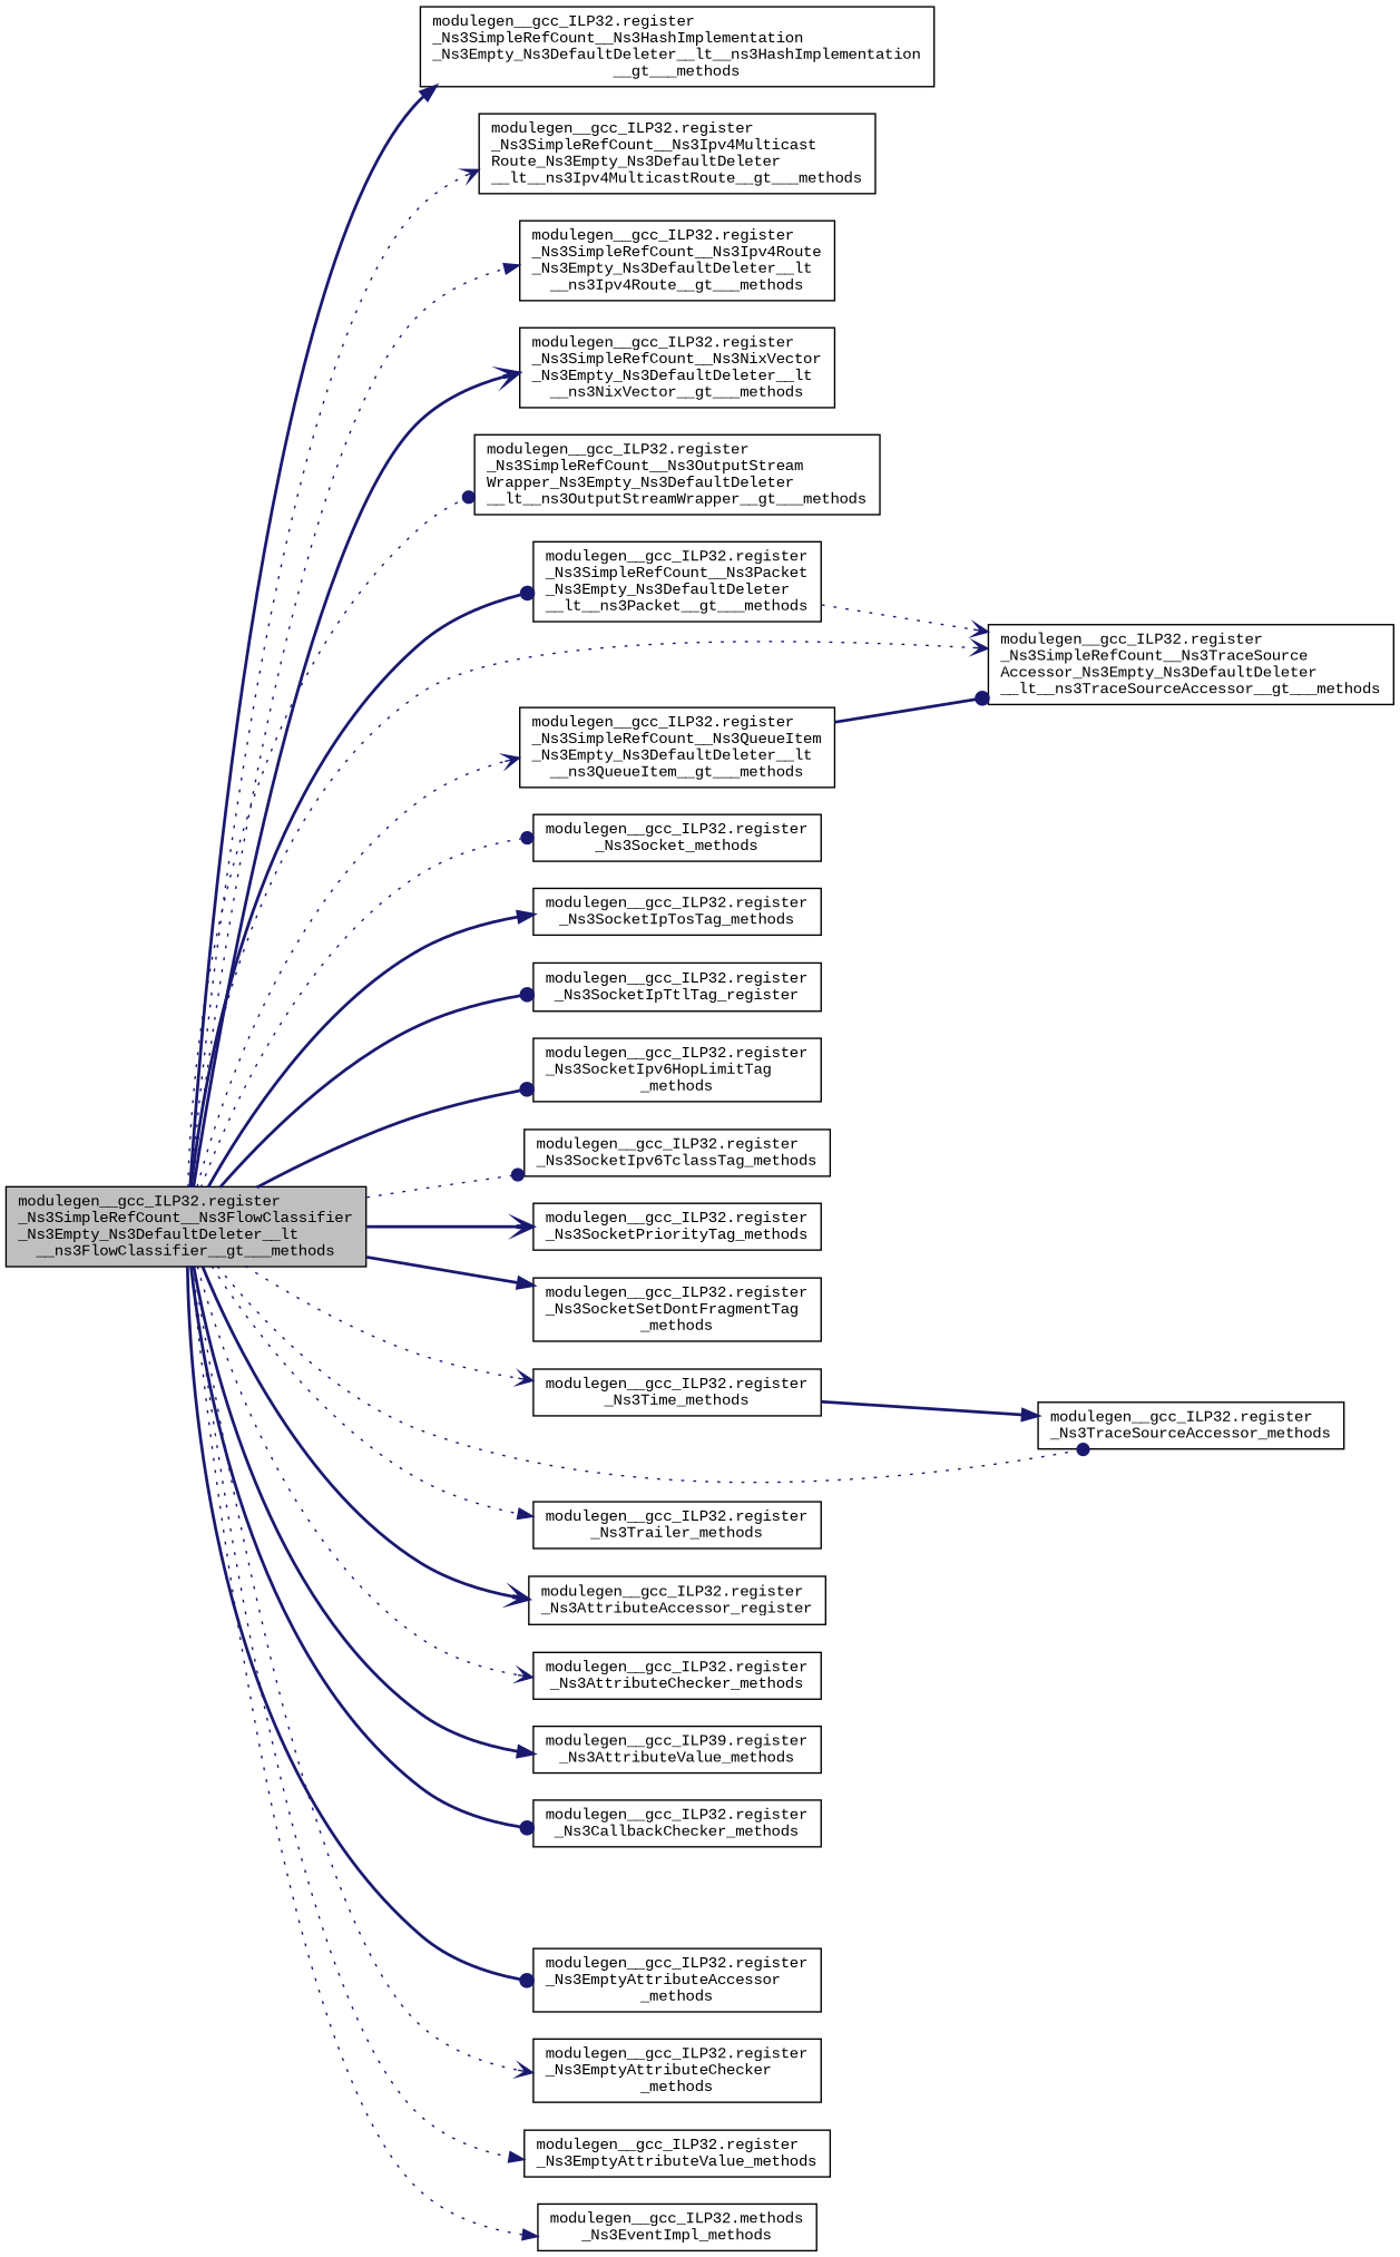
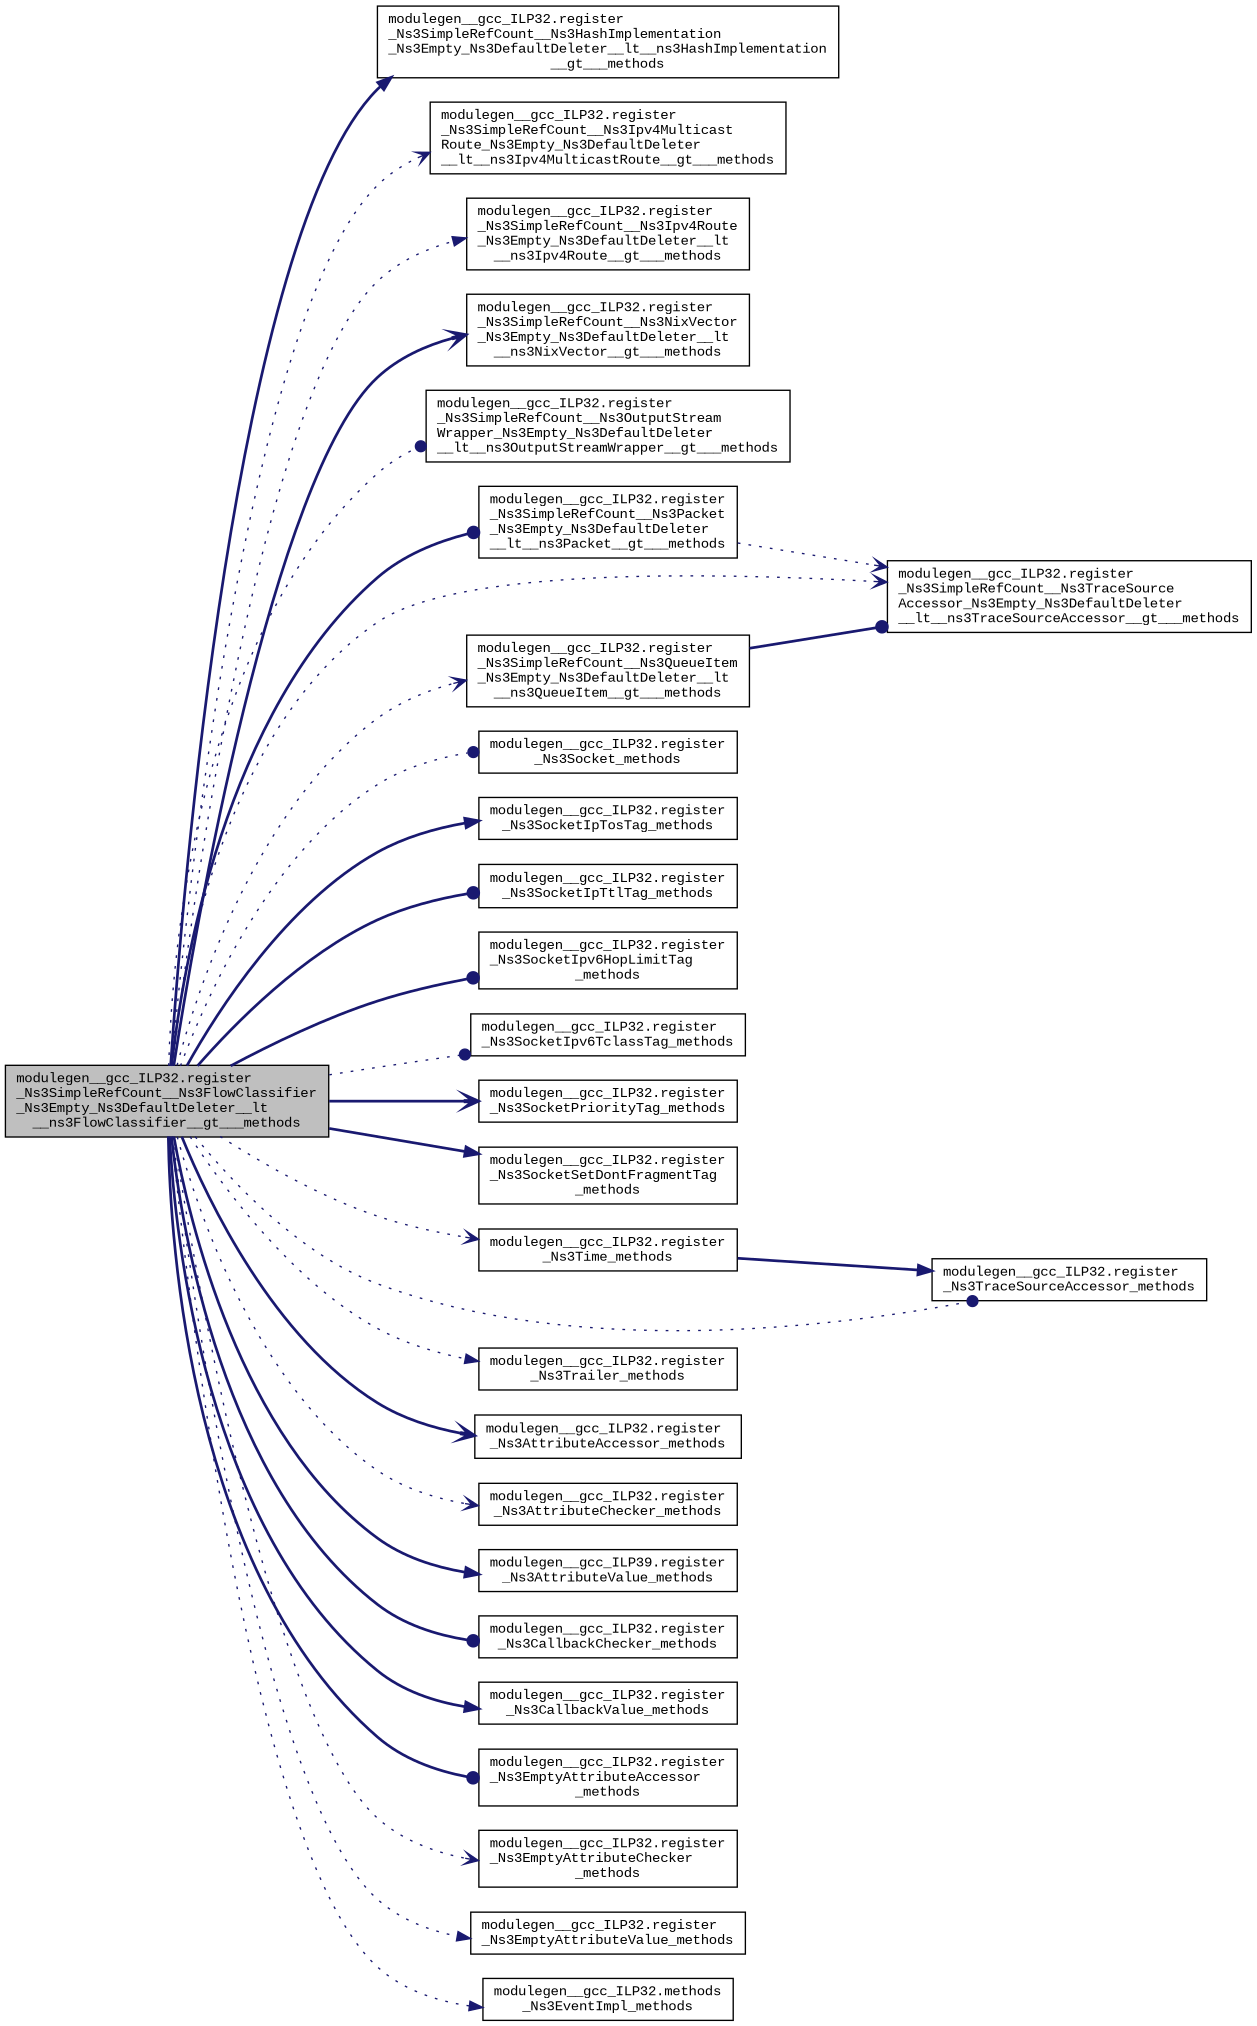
  digraph {
    fontname="Liberation Mono"
    rankdir=LR
    node [color=black fillcolor=white fontname="Liberation Mono" fontsize=10 shape=record style=filled]
    edge [arrowhead=normal color=midnightblue fontname="Liberation Mono" fontsize=10 labelfontname=Helvetica labelfontsize=10 style=bold]
    n1 [fillcolor=grey75 fontcolor=black height=0.2 label="modulegen__gcc_ILP32.register\l_Ns3SimpleRefCount__Ns3FlowClassifier\l_Ns3Empty_Ns3DefaultDeleter__lt\l__ns3FlowClassifier__gt___methods" width=0.4]
    n2 [height=0.2 label="modulegen__gcc_ILP32.register\l_Ns3SimpleRefCount__Ns3HashImplementation\l_Ns3Empty_Ns3DefaultDeleter__lt__ns3HashImplementation\l__gt___methods" width=0.4]
    n3 [height=0.2 label="modulegen__gcc_ILP32.register\l_Ns3SimpleRefCount__Ns3Ipv4Multicast\lRoute_Ns3Empty_Ns3DefaultDeleter\l__lt__ns3Ipv4MulticastRoute__gt___methods" width=0.4]
    n4 [height=0.2 label="modulegen__gcc_ILP32.register\l_Ns3SimpleRefCount__Ns3Ipv4Route\l_Ns3Empty_Ns3DefaultDeleter__lt\l__ns3Ipv4Route__gt___methods" width=0.4]
    n5 [height=0.2 label="modulegen__gcc_ILP32.register\l_Ns3SimpleRefCount__Ns3NixVector\l_Ns3Empty_Ns3DefaultDeleter__lt\l__ns3NixVector__gt___methods" width=0.4]
    n6 [height=0.2 label="modulegen__gcc_ILP32.register\l_Ns3SimpleRefCount__Ns3OutputStream\lWrapper_Ns3Empty_Ns3DefaultDeleter\l__lt__ns3OutputStreamWrapper__gt___methods" width=0.4]
    n7 [height=0.2 label="modulegen__gcc_ILP32.register\l_Ns3SimpleRefCount__Ns3Packet\l_Ns3Empty_Ns3DefaultDeleter\l__lt__ns3Packet__gt___methods" width=0.4]
    n8 [height=0.2 label="modulegen__gcc_ILP32.register\l_Ns3SimpleRefCount__Ns3TraceSource\lAccessor_Ns3Empty_Ns3DefaultDeleter\l__lt__ns3TraceSourceAccessor__gt___methods" width=0.4]
    n9 [height=0.2 label="modulegen__gcc_ILP32.register\l_Ns3SimpleRefCount__Ns3QueueItem\l_Ns3Empty_Ns3DefaultDeleter__lt\l__ns3QueueItem__gt___methods" width=0.4]
    n10 [height=0.2 label="modulegen__gcc_ILP32.register\l_Ns3Socket_methods" width=0.4]
    n11 [height=0.2 label="modulegen__gcc_ILP32.register\l_Ns3SocketIpTosTag_methods" width=0.4]
-   n12 [height=0.2 label="modulegen__gcc_ILP32.register\l_Ns3SocketIpTtlTag_register" width=0.4]
+   n12 [height=0.2 label="modulegen__gcc_ILP32.register\l_Ns3SocketIpTtlTag_methods" width=0.4]
    n13 [height=0.2 label="modulegen__gcc_ILP32.register\l_Ns3SocketIpv6HopLimitTag\l_methods" width=0.4]
    n14 [height=0.2 label="modulegen__gcc_ILP32.register\l_Ns3SocketIpv6TclassTag_methods" width=0.4]
    n15 [height=0.2 label="modulegen__gcc_ILP32.register\l_Ns3SocketPriorityTag_methods" width=0.4]
    n16 [height=0.2 label="modulegen__gcc_ILP32.register\l_Ns3SocketSetDontFragmentTag\l_methods" width=0.4]
    n17 [height=0.2 label="modulegen__gcc_ILP32.register\l_Ns3Time_methods" width=0.4]
    n18 [height=0.2 label="modulegen__gcc_ILP32.register\l_Ns3TraceSourceAccessor_methods" width=0.4]
    n19 [height=0.2 label="modulegen__gcc_ILP32.register\l_Ns3Trailer_methods" width=0.4]
-   n20 [height=0.2 label="modulegen__gcc_ILP32.register\l_Ns3AttributeAccessor_register" width=0.4]
+   n20 [height=0.2 label="modulegen__gcc_ILP32.register\l_Ns3AttributeAccessor_methods" width=0.4]
    n21 [height=0.2 label="modulegen__gcc_ILP32.register\l_Ns3AttributeChecker_methods" width=0.4]
    n22 [height=0.2 label="modulegen__gcc_ILP39.register\l_Ns3AttributeValue_methods" width=0.4]
    n23 [height=0.2 label="modulegen__gcc_ILP32.register\l_Ns3CallbackChecker_methods" width=0.4]
+   n24 [height=0.2 label="modulegen__gcc_ILP32.register\l_Ns3CallbackValue_methods" width=0.4]
    n25 [height=0.2 label="modulegen__gcc_ILP32.register\l_Ns3EmptyAttributeAccessor\l_methods" width=0.4]
    n26 [height=0.2 label="modulegen__gcc_ILP32.register\l_Ns3EmptyAttributeChecker\l_methods" width=0.4]
    n27 [height=0.2 label="modulegen__gcc_ILP32.register\l_Ns3EmptyAttributeValue_methods" width=0.4]
    n28 [height=0.2 label="modulegen__gcc_ILP32.methods\l_Ns3EventImpl_methods" width=0.4]
    n1 -> n2
    n1 -> n3 [arrowhead=vee style=dotted]
    n1 -> n4 [style=dotted]
    n1 -> n5 [arrowhead=vee]
    n1 -> n6 [arrowhead=dot style=dotted]
    n1 -> n7 [arrowhead=dot]
    n1 -> n8 [arrowhead=vee style=dotted]
    n1 -> n9 [arrowhead=vee style=dotted]
    n1 -> n10 [arrowhead=dot style=dotted]
    n1 -> n11
    n1 -> n12 [arrowhead=dot]
    n1 -> n13 [arrowhead=dot]
    n1 -> n14 [arrowhead=dot style=dotted]
    n1 -> n15 [arrowhead=vee]
    n1 -> n16
    n1 -> n17 [arrowhead=vee style=dotted]
    n1 -> n18 [arrowhead=dot style=dotted]
    n1 -> n19 [style=dotted]
    n1 -> n20 [arrowhead=vee]
    n1 -> n21 [arrowhead=vee style=dotted]
    n1 -> n22
    n1 -> n23 [arrowhead=dot]
+   n1 -> n24
    n1 -> n25 [arrowhead=dot]
    n1 -> n26 [arrowhead=vee style=dotted]
    n1 -> n27 [style=dotted]
    n1 -> n28 [style=dotted]
    n7 -> n8 [arrowhead=vee style=dotted]
    n9 -> n8 [arrowhead=dot]
    n17 -> n18
  }
